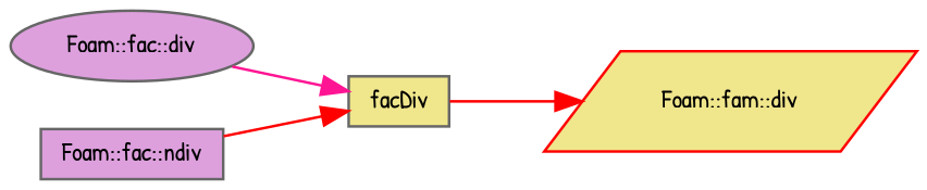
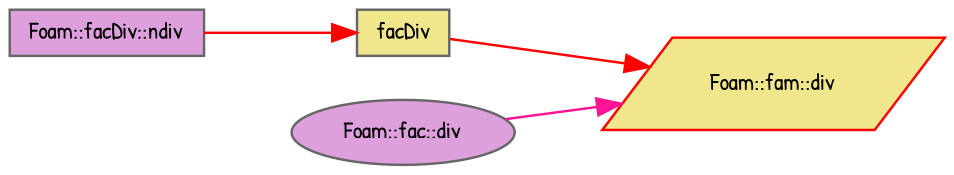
  digraph {
    fontname="Patrick Hand"
    rankdir=RL
    node [color=grey40 fillcolor=khaki fontname="Patrick Hand" fontsize=10 shape=box style=filled]
    edge [color=red dir=back fontname="Patrick Hand" fontsize=10 labelfontname=Helvetica labelfontsize=10 style=solid]
    n1 [color=gray40 fontcolor=black height=0.2 label=facDiv width=0.4]
    n2 [fillcolor=plum height=0.2 label="Foam::fac::div" shape=ellipse width=0.4]
-   n3 [fillcolor=plum height=0.2 label="Foam::fac::ndiv" width=0.4]
+   n3 [fillcolor=plum height=0.2 label="Foam::facDiv::ndiv" width=0.4]
    n4 [color=red height=0.2 label="Foam::fam::div" shape=parallelogram width=0.4]
-   n1 -> n2 [color=deeppink]
+   n4 -> n2 [color=deeppink]
    n1 -> n3
    n4 -> n1
  }
